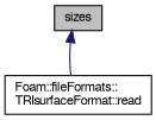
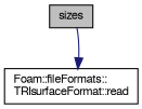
  digraph {
    rankdir=TB
    node [color=black fontname=FreeSans fontsize=10 shape=record]
    n1 [fillcolor=grey75 fontcolor=black height=0.2 label=sizes style=filled width=0.4]
    n2 [height=0.2 label="Foam::fileFormats::\lTRIsurfaceFormat::read" width=0.4]
-   n1 -> n2 [color=midnightblue dir=back fontname=FreeSans fontsize=10 labelfontname=FreeSans labelfontsize=10 style=solid]
+   n2 -> n1 [color=midnightblue dir=back fontname=FreeSans fontsize=10 labelfontname=FreeSans labelfontsize=10 style=solid]
  }
